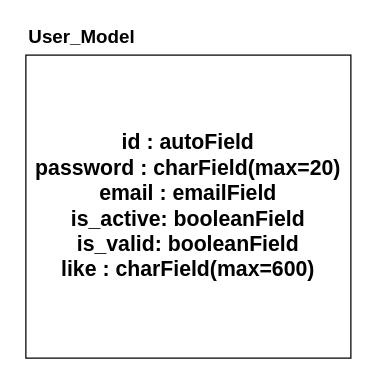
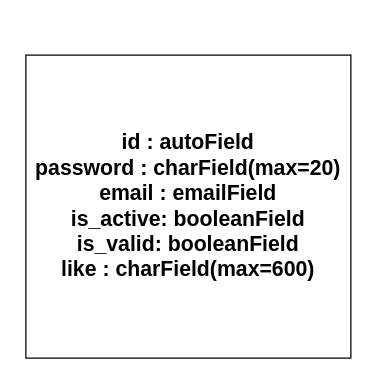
  <mxCell id="0" />
  <mxCell id="1" parent="0" />
  <mxCell id="2" value="" style="group" vertex="1" connectable="0" parent="1"><mxGeometry x="20" y="36" width="260" height="250" as="geometry" /></mxCell>
  <mxCell id="3" value="&lt;b style=&quot;font-size: 17px&quot;&gt;id : autoField&lt;br&gt;password : charField(max=20)&lt;br&gt;email : emailField&lt;br&gt;is_active: booleanField&lt;br&gt;is_valid: booleanField&lt;br&gt;like : charField(max=600)&lt;/b&gt;" style="rounded=0;whiteSpace=wrap;html=1;" vertex="1" parent="2"><mxGeometry y="7.576" width="260" height="242.424" as="geometry" /></mxCell>
- <mxCell id="4" value="&lt;font style=&quot;font-size: 15px&quot;&gt;&lt;b&gt;User_Model&lt;/b&gt;&lt;/font&gt;" style="text;html=1;strokeColor=none;fillColor=none;align=center;verticalAlign=middle;whiteSpace=wrap;rounded=0;" vertex="1" parent="1"><mxGeometry x="20" y="20.844" width="89.655" height="15.152" as="geometry" /></mxCell>
